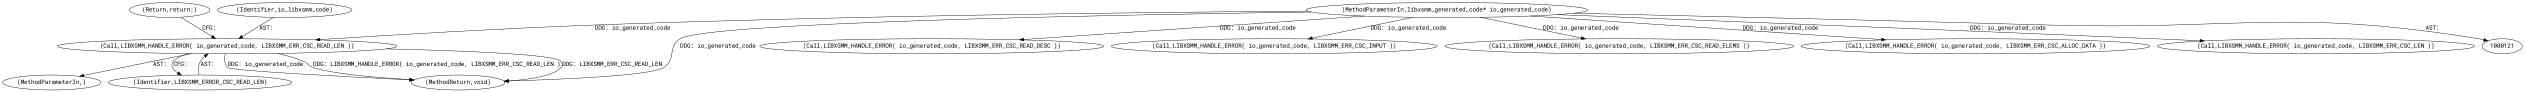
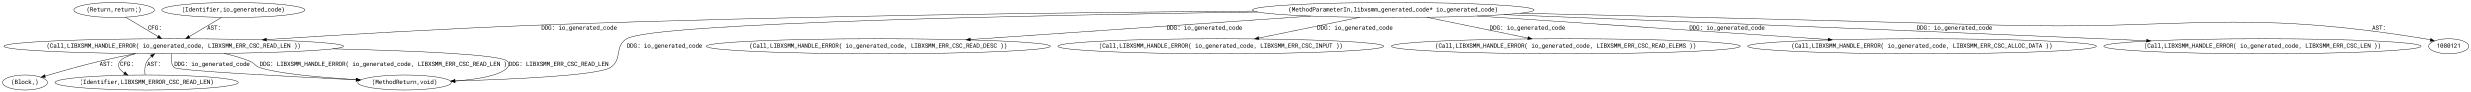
  digraph {
    fontname="Roboto Mono"
    node [fontname="Roboto Mono"]
    edge [fontname="Roboto Mono"]
    n1 [label="(Call,LIBXSMM_HANDLE_ERROR( io_generated_code, LIBXSMM_ERR_CSC_READ_LEN ))"]
-   n2 [label="(MethodParameterIn,)"]
+   n2 [label="(Block,)"]
    n3 [label="(Identifier,LIBXSMM_ERROR_CSC_READ_LEN)"]
    n4 [label="(MethodReturn,void)"]
    n5 [label="(MethodParameterIn,libxsmm_generated_code* io_generated_code)"]
    n6 [label="(Call,LIBXSMM_HANDLE_ERROR( io_generated_code, LIBXSMM_ERR_CSC_READ_DESC ))"]
    n7 [label="(Call,LIBXSMM_HANDLE_ERROR( io_generated_code, LIBXSMM_ERR_CSC_INPUT ))"]
    n8 [label="(Call,LIBXSMM_HANDLE_ERROR( io_generated_code, LIBXSMM_ERR_CSC_READ_ELEMS ))"]
    n9 [label="(Call,LIBXSMM_HANDLE_ERROR( io_generated_code, LIBXSMM_ERR_CSC_ALLOC_DATA ))"]
    n10 [label="(Call,LIBXSMM_HANDLE_ERROR( io_generated_code, LIBXSMM_ERR_CSC_LEN ))"]
-   1000121
+   1000121 [label=1080121]
    n12 [label="(Return,return;)"]
-   n13 [label="(Identifier,io_libxsmm_code)"]
+   n13 [label="(Identifier,io_generated_code)"]
    n1 -> n2 [label="AST: "]
    n1 -> n3 [label="CFG: "]
    n1 -> n4 [label="DDG: io_generated_code"]
    n1 -> n4 [label="DDG: LIBXSMM_HANDLE_ERROR( io_generated_code, LIBXSMM_ERR_CSC_READ_LEN )"]
    n1 -> n4 [label="DDG: LIBXSMM_ERR_CSC_READ_LEN"]
    n3 -> n1 [label="AST: "]
    n5 -> n1 [label="DDG: io_generated_code"]
    n5 -> n4 [label="DDG: io_generated_code"]
    n5 -> n6 [label="DDG: io_generated_code"]
    n5 -> n7 [label="DDG: io_generated_code"]
    n5 -> n8 [label="DDG: io_generated_code"]
    n5 -> n9 [label="DDG: io_generated_code"]
    n5 -> n10 [label="DDG: io_generated_code"]
    n5 -> 1000121 [label="AST: "]
    n12 -> n1 [label="CFG: "]
    n13 -> n1 [label="AST: "]
  }
